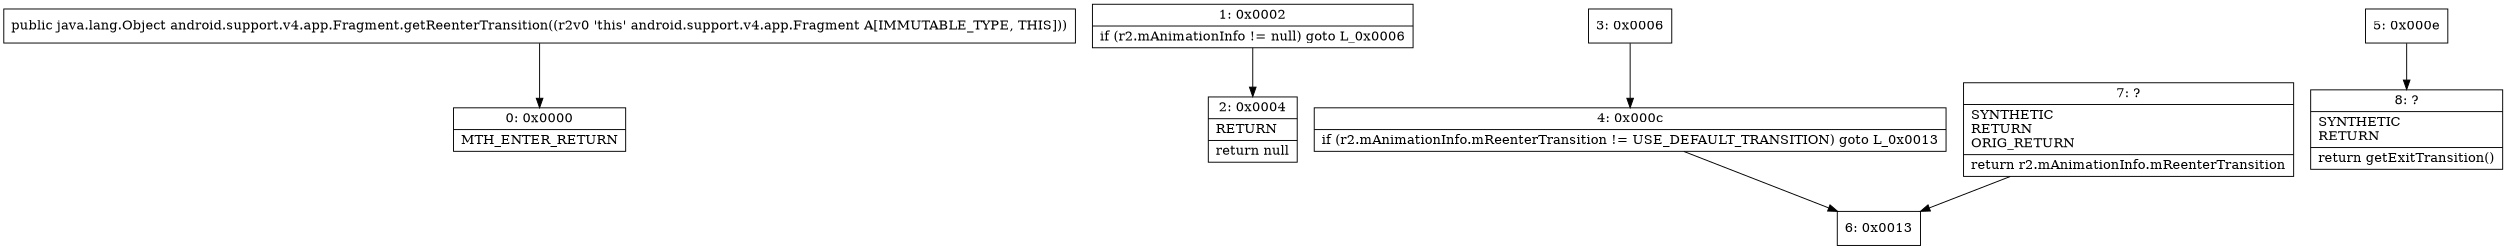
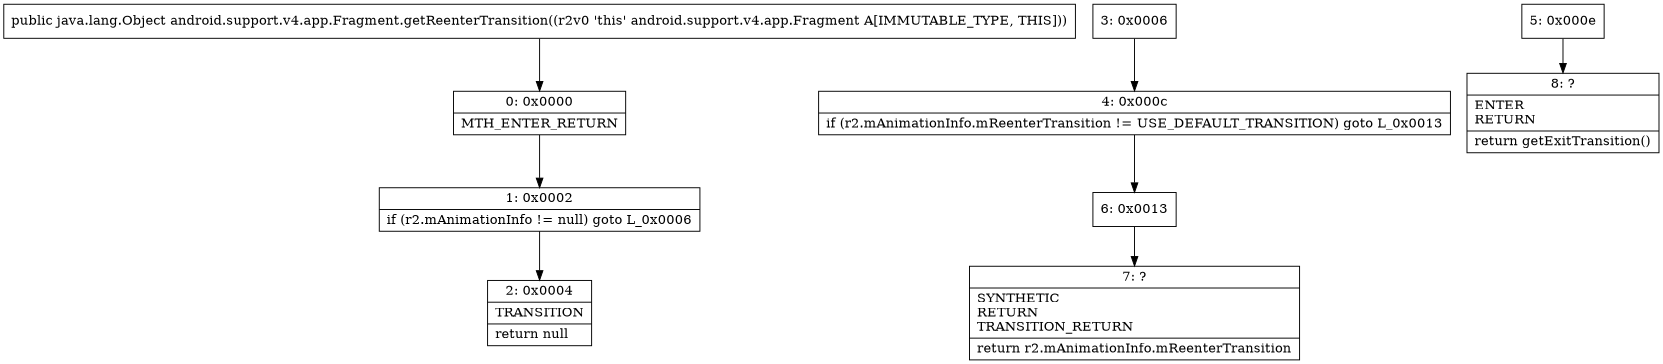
  digraph {
    node [shape=record]
    n1 [label="{0\:\ 0x0000|MTH_ENTER_RETURN\l}"]
    n2 [label="{1\:\ 0x0002|if (r2.mAnimationInfo != null) goto L_0x0006\l}"]
-   n3 [label="{2\:\ 0x0004|RETURN\l|return null\l}"]
+   n3 [label="{2\:\ 0x0004|TRANSITION\l|return null\l}"]
    n4 [label="{3\:\ 0x0006}"]
    n5 [label="{4\:\ 0x000c|if (r2.mAnimationInfo.mReenterTransition != USE_DEFAULT_TRANSITION) goto L_0x0013\l}"]
    n6 [label="{6\:\ 0x0013}"]
    n7 [label="{5\:\ 0x000e}"]
-   n8 [label="{8\:\ ?|SYNTHETIC\lRETURN\l|return getExitTransition()\l}"]
-   n9 [label="{7\:\ ?|SYNTHETIC\lRETURN\lORIG_RETURN\l|return r2.mAnimationInfo.mReenterTransition\l}"]
+   n8 [label="{8\:\ ?|ENTER\lRETURN\l|return getExitTransition()\l}"]
+   n9 [label="{7\:\ ?|SYNTHETIC\lRETURN\lTRANSITION_RETURN\l|return r2.mAnimationInfo.mReenterTransition\l}"]
    n10 [label="{public java.lang.Object android.support.v4.app.Fragment.getReenterTransition((r2v0 'this' android.support.v4.app.Fragment A[IMMUTABLE_TYPE, THIS])) }"]
+   n1 -> n2
    n2 -> n3 [style=solid]
    n4 -> n5
    n5 -> n6
-   n9 -> n6
+   n6 -> n9
    n7 -> n8
    n10 -> n1
  }
